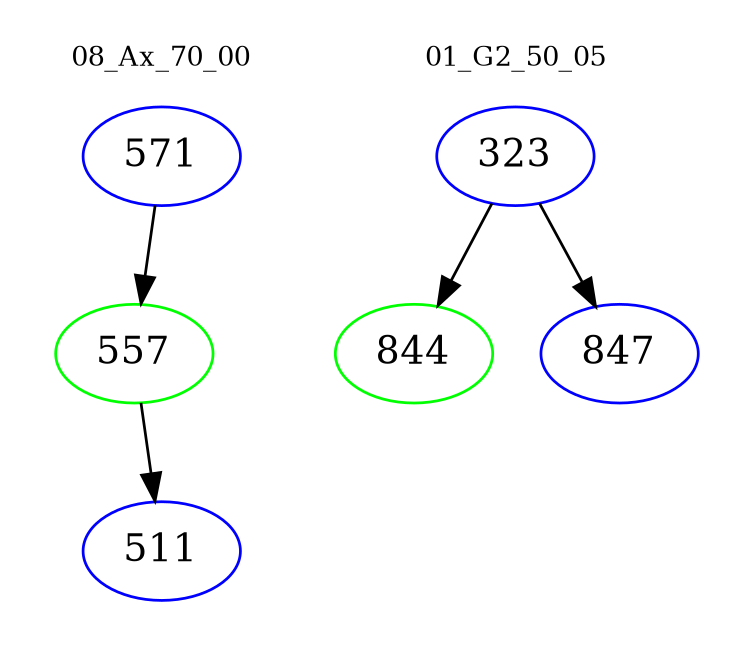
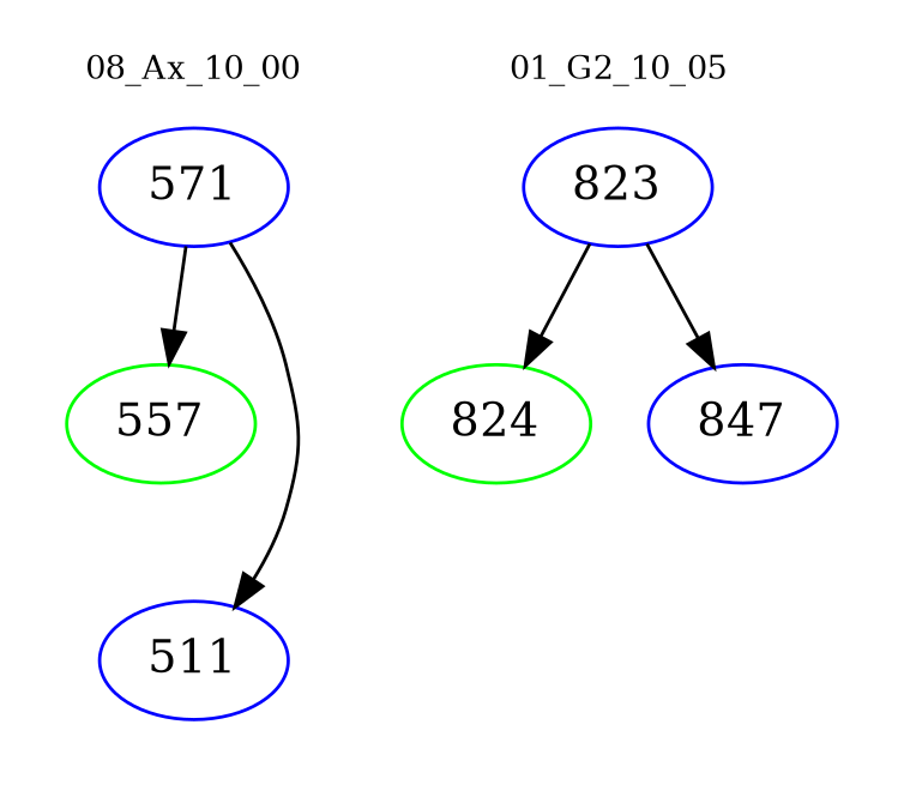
  digraph {
    node [color=blue]
    edge [color=black]
    n1 [label=571]
    n2 [color=green label=557]
    n3 [label=511]
-   n4 [label=323]
-   n5 [color=green label=844]
+   n4 [label=823]
+   n5 [color=green label=824]
    n6 [label=847]
    subgraph cluster_1 {
      color=white
      fontsize=10
-     label="08_Ax_70_00"
+     label="08_Ax_10_00"
      n1
      n2
      n3
    }
    subgraph cluster_2 {
      color=white
      fontsize=10
-     label="01_G2_50_05"
+     label="01_G2_10_05"
      n4
      n5
      n6
    }
    n1 -> n2
-   n2 -> n3
+   n1 -> n3
    n4 -> n5
    n4 -> n6
  }
